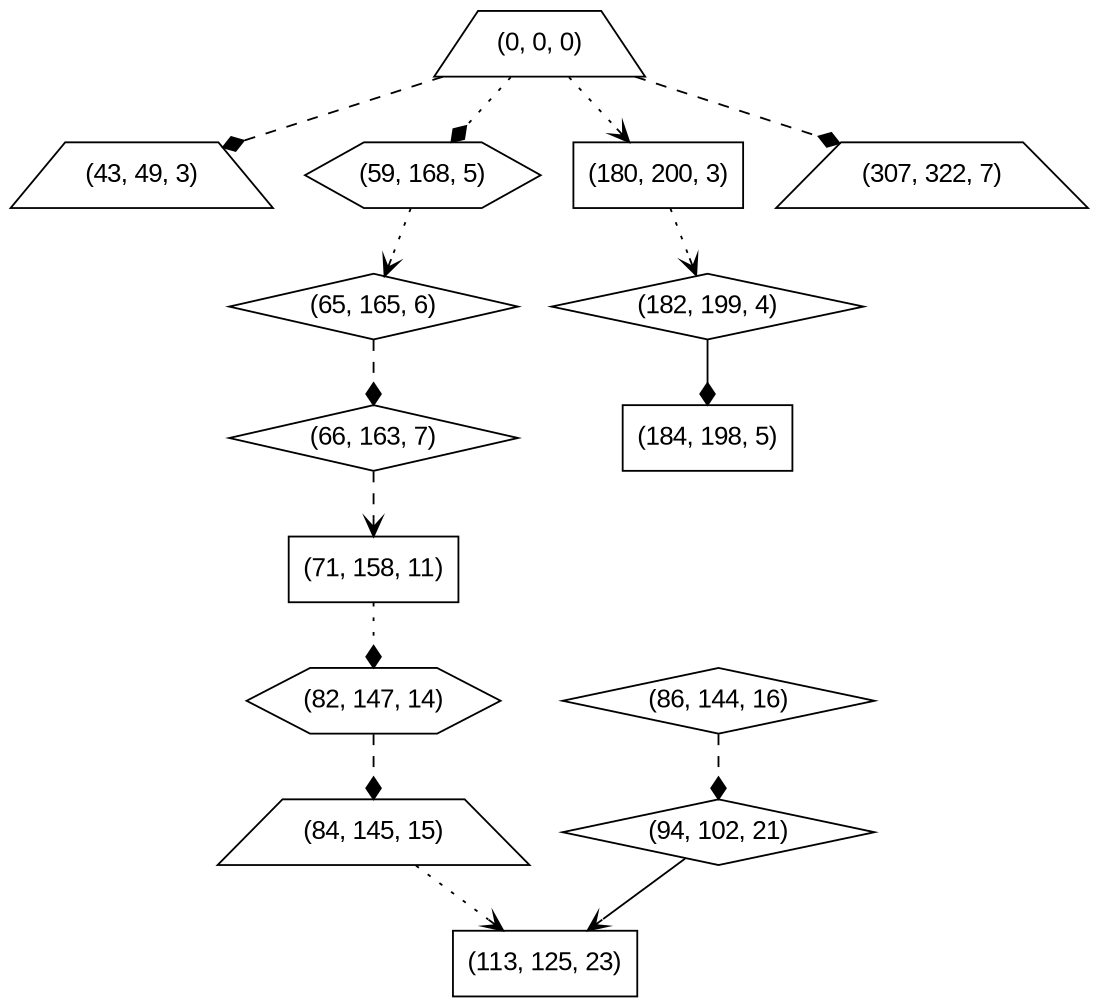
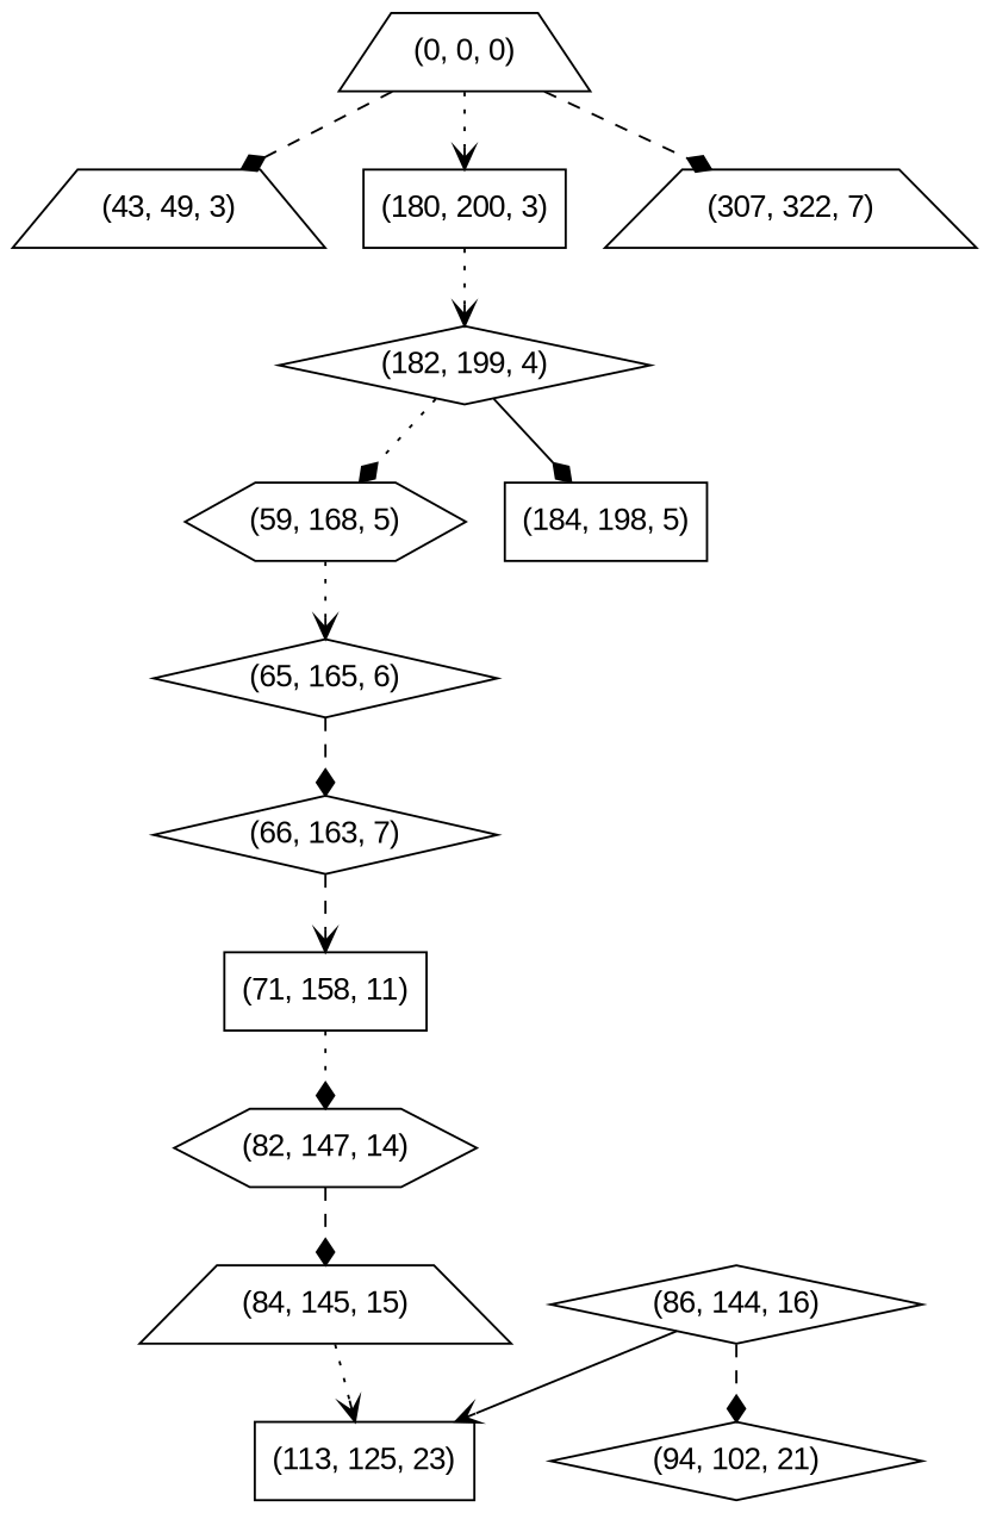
  digraph {
    fontname="Liberation Sans"
    node [fontname="Liberation Sans" shape=diamond]
    edge [arrowhead=diamond fontname="Liberation Sans" style=dashed]
    "(0, 0, 0)" [shape=trapezium]
    "(43, 49, 3)" [shape=trapezium]
    "(59, 168, 5)" [shape=hexagon]
    "(180, 200, 3)" [shape=box]
    "(307, 322, 7)" [shape=trapezium]
    "(65, 165, 6)"
    "(182, 199, 4)"
    "(66, 163, 7)"
    "(71, 158, 11)" [shape=box]
    "(82, 147, 14)" [shape=hexagon]
    "(84, 145, 15)" [shape=trapezium]
    "(113, 125, 23)" [shape=box]
    "(86, 144, 16)"
    "(94, 102, 21)"
    "(184, 198, 5)" [shape=box]
    "(0, 0, 0)" -> "(43, 49, 3)"
-   "(0, 0, 0)" -> "(59, 168, 5)" [style=dotted]
+   "(182, 199, 4)" -> "(59, 168, 5)" [style=dotted]
    "(0, 0, 0)" -> "(180, 200, 3)" [arrowhead=vee style=dotted]
    "(0, 0, 0)" -> "(307, 322, 7)"
    "(59, 168, 5)" -> "(65, 165, 6)" [arrowhead=vee style=dotted]
    "(180, 200, 3)" -> "(182, 199, 4)" [arrowhead=vee style=dotted]
    "(65, 165, 6)" -> "(66, 163, 7)"
    "(182, 199, 4)" -> "(184, 198, 5)" [style=solid]
    "(66, 163, 7)" -> "(71, 158, 11)" [arrowhead=vee]
    "(71, 158, 11)" -> "(82, 147, 14)" [style=dotted]
    "(82, 147, 14)" -> "(84, 145, 15)"
    "(84, 145, 15)" -> "(113, 125, 23)" [arrowhead=vee style=dotted]
-   "(94, 102, 21)" -> "(113, 125, 23)" [arrowhead=vee style=solid]
+   "(86, 144, 16)" -> "(113, 125, 23)" [arrowhead=vee style=solid]
    "(86, 144, 16)" -> "(94, 102, 21)"
  }
